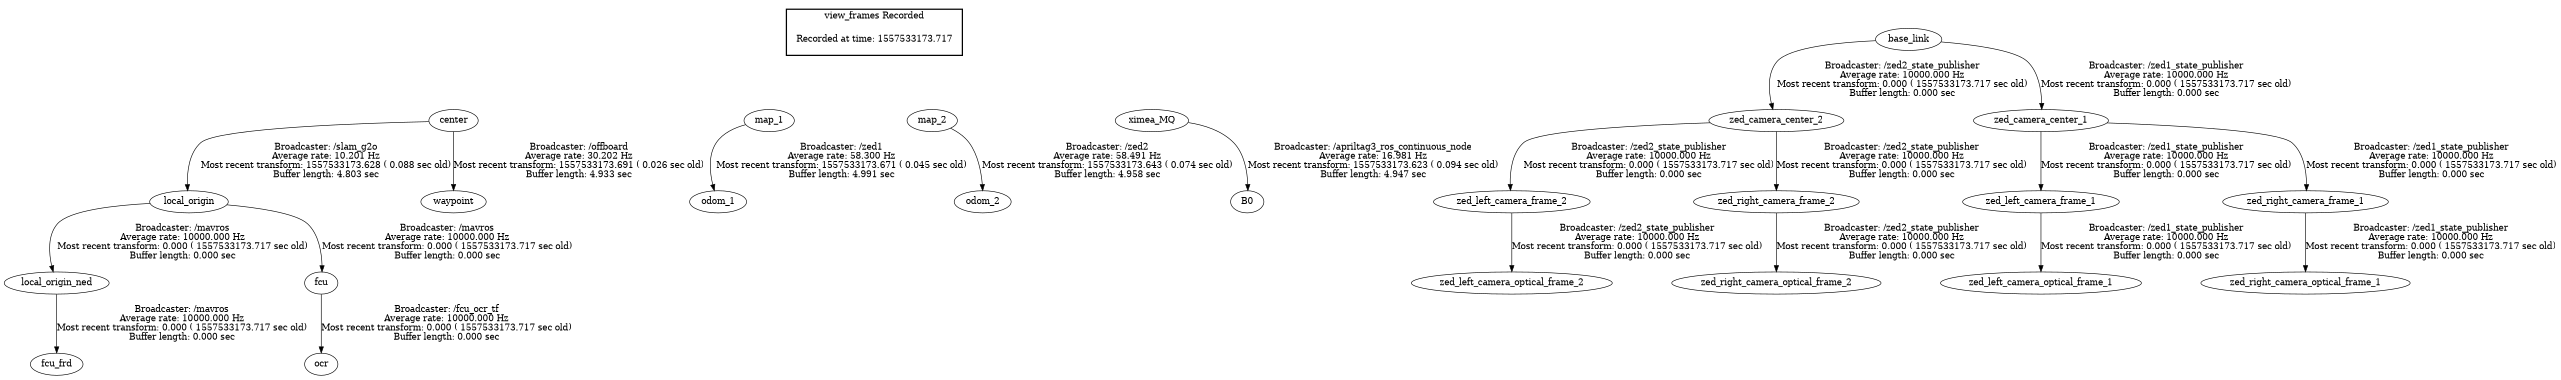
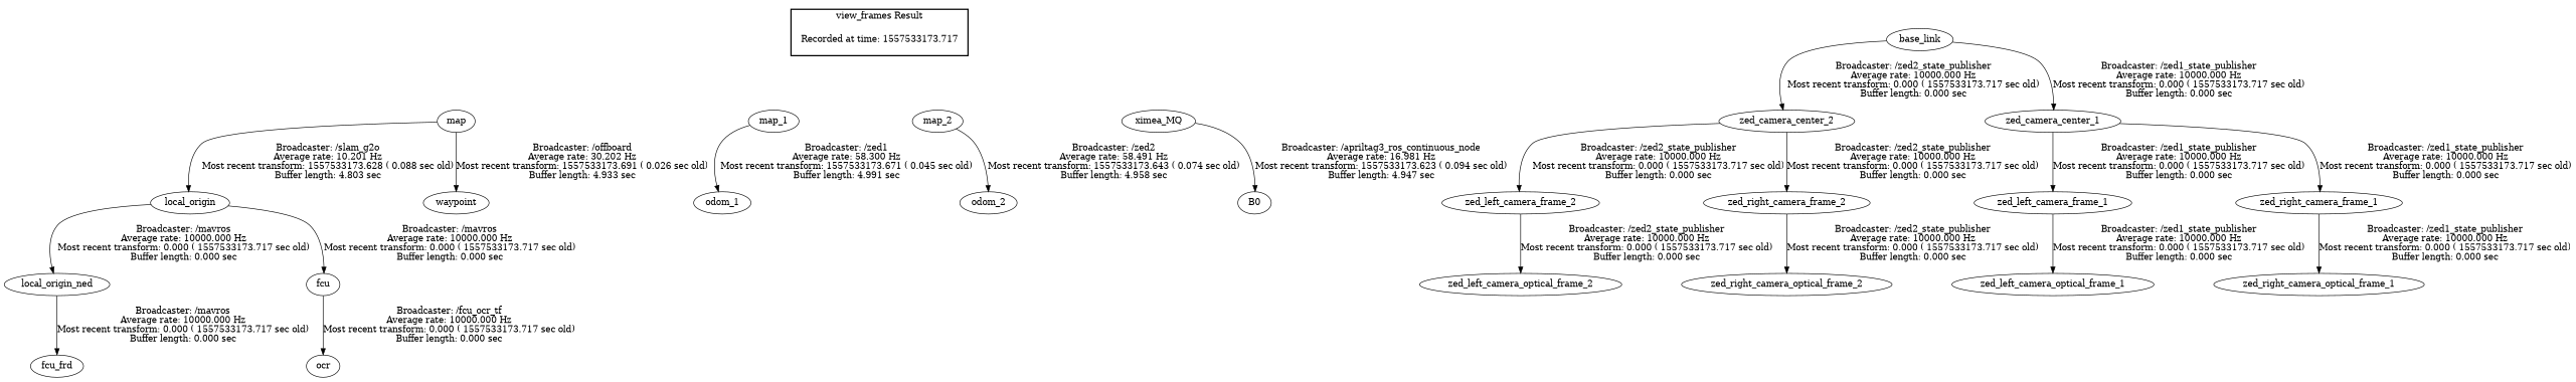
  digraph {
    "Recorded at time: 1557533173.717" [shape=plaintext]
-   map [label=center]
+   map
    map_1
    map_2
    ximea_MQ
    local_origin
    local_origin_ned
    fcu
    fcu_frd
    ocr
    waypoint
    base_link
    zed_camera_center_2
    zed_camera_center_1
    zed_left_camera_frame_2
    zed_right_camera_frame_2
    zed_left_camera_frame_1
    zed_right_camera_frame_1
    zed_left_camera_optical_frame_2
    zed_right_camera_optical_frame_2
    zed_left_camera_optical_frame_1
    zed_right_camera_optical_frame_1
    odom_1
    odom_2
    B0
    subgraph cluster_1 {
      color=black
-     label="view_frames Recorded"
+     label="view_frames Result"
      style=bold
      "Recorded at time: 1557533173.717"
    }
    "Recorded at time: 1557533173.717" -> map [style=invis]
    "Recorded at time: 1557533173.717" -> map_1 [style=invis]
    "Recorded at time: 1557533173.717" -> map_2 [style=invis]
    "Recorded at time: 1557533173.717" -> ximea_MQ [style=invis]
    map -> local_origin [label="Broadcaster: /slam_g2o\nAverage rate: 10.201 Hz\nMost recent transform: 1557533173.628 ( 0.088 sec old)\nBuffer length: 4.803 sec\n"]
    map -> waypoint [label="Broadcaster: /offboard\nAverage rate: 30.202 Hz\nMost recent transform: 1557533173.691 ( 0.026 sec old)\nBuffer length: 4.933 sec\n"]
    map_1 -> odom_1 [label="Broadcaster: /zed1\nAverage rate: 58.300 Hz\nMost recent transform: 1557533173.671 ( 0.045 sec old)\nBuffer length: 4.991 sec\n"]
    map_2 -> odom_2 [label="Broadcaster: /zed2\nAverage rate: 58.491 Hz\nMost recent transform: 1557533173.643 ( 0.074 sec old)\nBuffer length: 4.958 sec\n"]
    ximea_MQ -> B0 [label="Broadcaster: /apriltag3_ros_continuous_node\nAverage rate: 16.981 Hz\nMost recent transform: 1557533173.623 ( 0.094 sec old)\nBuffer length: 4.947 sec\n"]
    local_origin -> local_origin_ned [label="Broadcaster: /mavros\nAverage rate: 10000.000 Hz\nMost recent transform: 0.000 ( 1557533173.717 sec old)\nBuffer length: 0.000 sec\n"]
    local_origin -> fcu [label="Broadcaster: /mavros\nAverage rate: 10000.000 Hz\nMost recent transform: 0.000 ( 1557533173.717 sec old)\nBuffer length: 0.000 sec\n"]
    local_origin_ned -> fcu_frd [label="Broadcaster: /mavros\nAverage rate: 10000.000 Hz\nMost recent transform: 0.000 ( 1557533173.717 sec old)\nBuffer length: 0.000 sec\n"]
    fcu -> ocr [label="Broadcaster: /fcu_ocr_tf\nAverage rate: 10000.000 Hz\nMost recent transform: 0.000 ( 1557533173.717 sec old)\nBuffer length: 0.000 sec\n"]
    base_link -> zed_camera_center_2 [label="Broadcaster: /zed2_state_publisher\nAverage rate: 10000.000 Hz\nMost recent transform: 0.000 ( 1557533173.717 sec old)\nBuffer length: 0.000 sec\n"]
    base_link -> zed_camera_center_1 [label="Broadcaster: /zed1_state_publisher\nAverage rate: 10000.000 Hz\nMost recent transform: 0.000 ( 1557533173.717 sec old)\nBuffer length: 0.000 sec\n"]
    zed_camera_center_2 -> zed_left_camera_frame_2 [label="Broadcaster: /zed2_state_publisher\nAverage rate: 10000.000 Hz\nMost recent transform: 0.000 ( 1557533173.717 sec old)\nBuffer length: 0.000 sec\n"]
    zed_camera_center_2 -> zed_right_camera_frame_2 [label="Broadcaster: /zed2_state_publisher\nAverage rate: 10000.000 Hz\nMost recent transform: 0.000 ( 1557533173.717 sec old)\nBuffer length: 0.000 sec\n"]
    zed_camera_center_1 -> zed_left_camera_frame_1 [label="Broadcaster: /zed1_state_publisher\nAverage rate: 10000.000 Hz\nMost recent transform: 0.000 ( 1557533173.717 sec old)\nBuffer length: 0.000 sec\n"]
    zed_camera_center_1 -> zed_right_camera_frame_1 [label="Broadcaster: /zed1_state_publisher\nAverage rate: 10000.000 Hz\nMost recent transform: 0.000 ( 1557533173.717 sec old)\nBuffer length: 0.000 sec\n"]
    zed_left_camera_frame_2 -> zed_left_camera_optical_frame_2 [label="Broadcaster: /zed2_state_publisher\nAverage rate: 10000.000 Hz\nMost recent transform: 0.000 ( 1557533173.717 sec old)\nBuffer length: 0.000 sec\n"]
    zed_right_camera_frame_2 -> zed_right_camera_optical_frame_2 [label="Broadcaster: /zed2_state_publisher\nAverage rate: 10000.000 Hz\nMost recent transform: 0.000 ( 1557533173.717 sec old)\nBuffer length: 0.000 sec\n"]
    zed_left_camera_frame_1 -> zed_left_camera_optical_frame_1 [label="Broadcaster: /zed1_state_publisher\nAverage rate: 10000.000 Hz\nMost recent transform: 0.000 ( 1557533173.717 sec old)\nBuffer length: 0.000 sec\n"]
    zed_right_camera_frame_1 -> zed_right_camera_optical_frame_1 [label="Broadcaster: /zed1_state_publisher\nAverage rate: 10000.000 Hz\nMost recent transform: 0.000 ( 1557533173.717 sec old)\nBuffer length: 0.000 sec\n"]
  }
